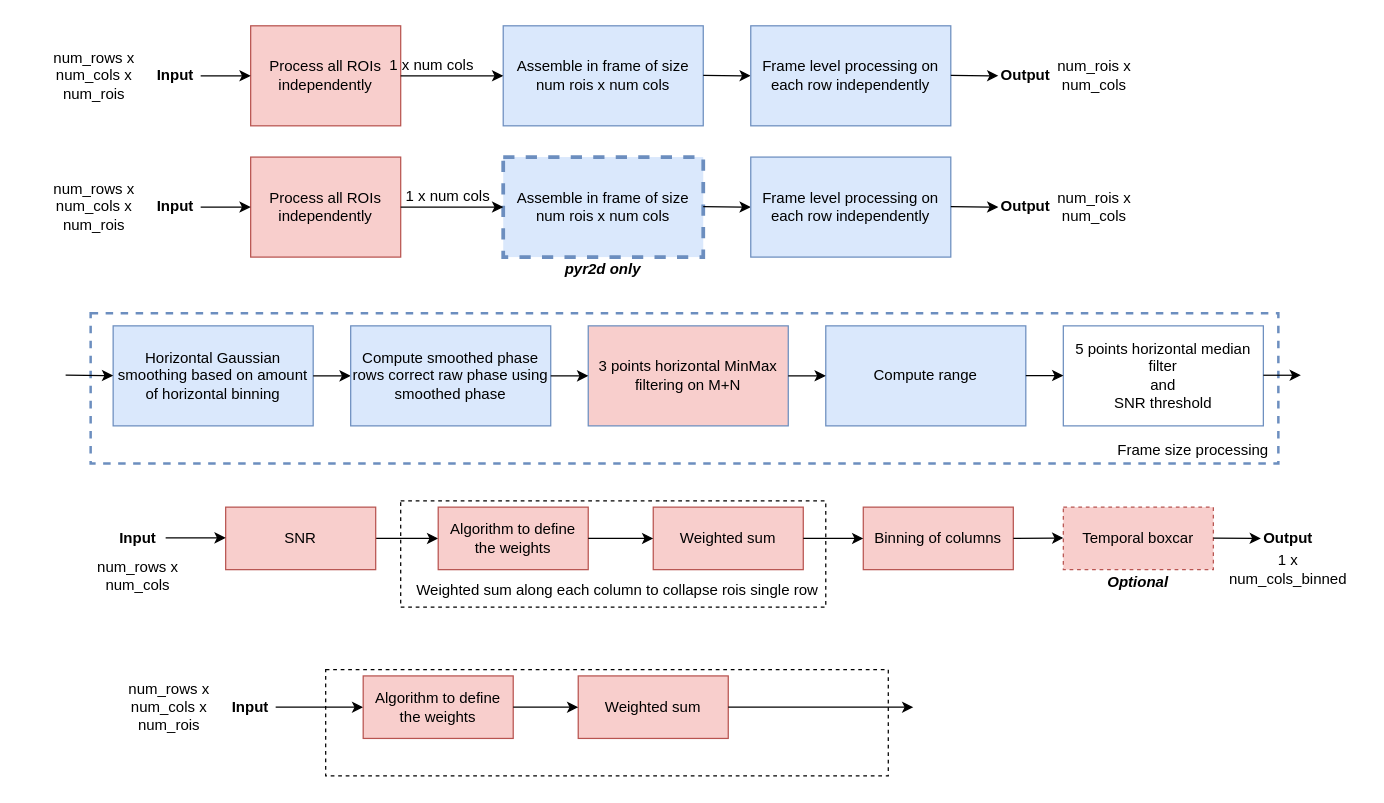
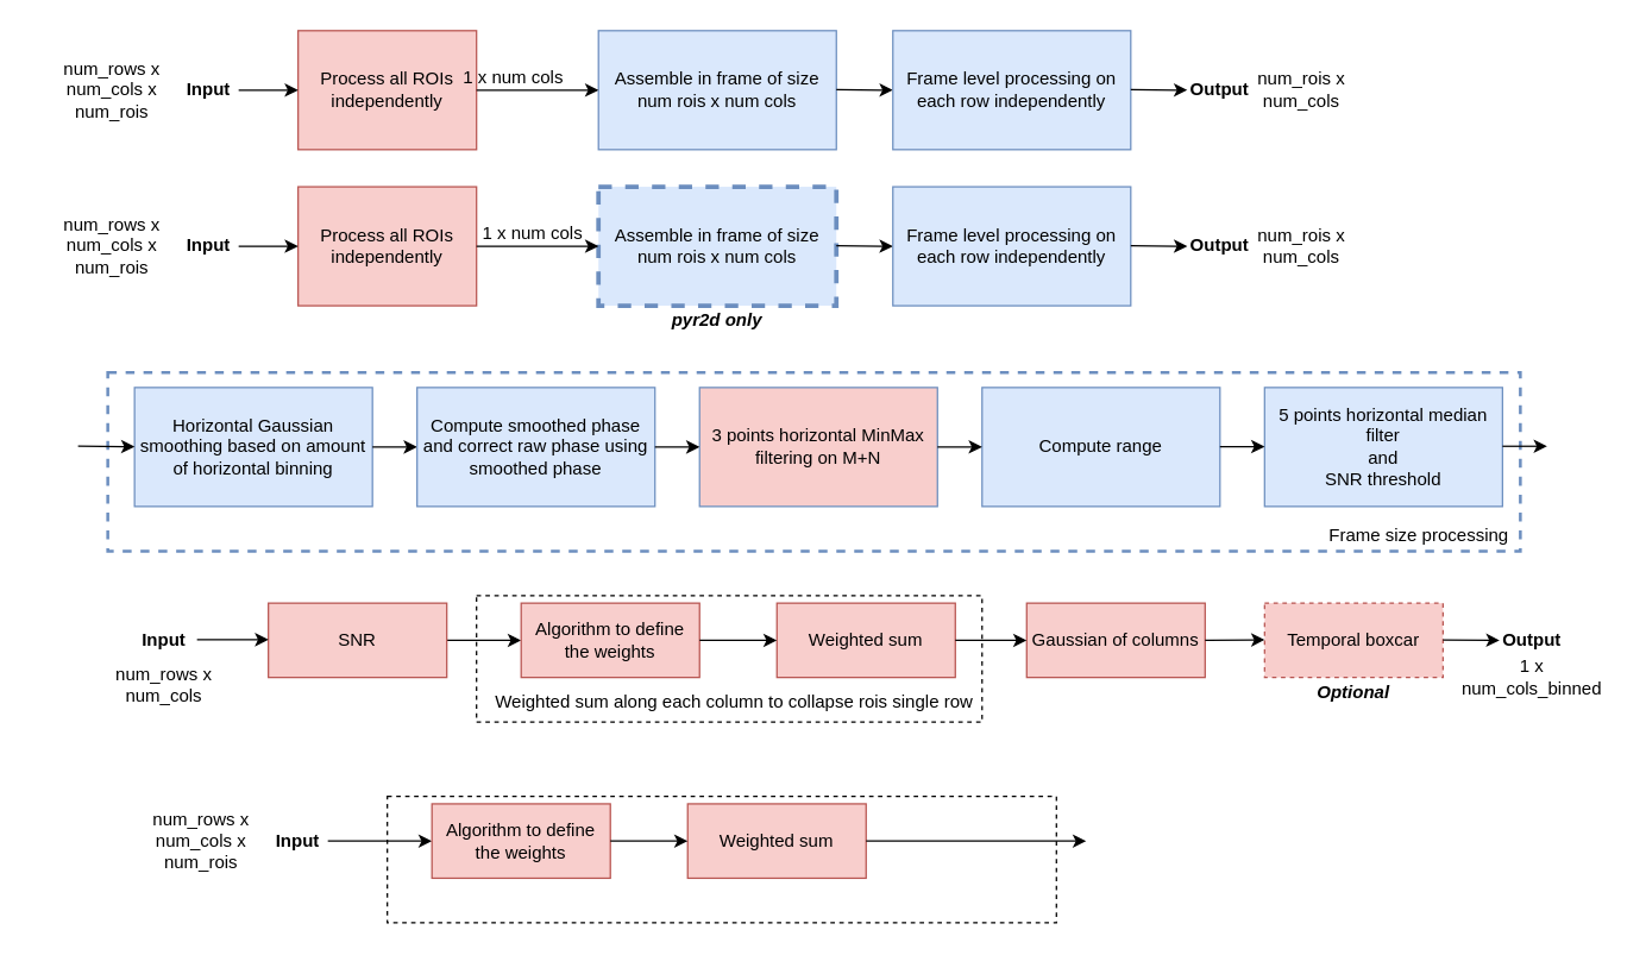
  <mxCell id="0" />
  <mxCell id="1" parent="0" />
  <mxCell id="2" value="" style="rounded=0;whiteSpace=wrap;html=1;dashed=1;strokeWidth=2;fillColor=none;strokeColor=#6c8ebf;" vertex="1" parent="1"><mxGeometry x="72" y="250" width="950" height="120" as="geometry" /></mxCell>
  <mxCell id="3" value="Process all ROIs independently" style="rounded=0;whiteSpace=wrap;html=1;fillColor=#f8cecc;strokeColor=#b85450;" parent="1" vertex="1"><mxGeometry x="200" y="20" width="120" height="80" as="geometry" /></mxCell>
  <mxCell id="4" value="" style="endArrow=classic;html=1;rounded=0;entryX=0;entryY=0.5;entryDx=0;entryDy=0;" parent="1" target="3" edge="1"><mxGeometry width="50" height="50" relative="1" as="geometry"><mxPoint x="160" y="60" as="sourcePoint" /><mxPoint x="140" y="150" as="targetPoint" /></mxGeometry></mxCell>
  <mxCell id="5" value="Assemble in frame of size&lt;br&gt;num rois x num cols" style="rounded=0;whiteSpace=wrap;html=1;fillColor=#dae8fc;strokeColor=#6c8ebf;" parent="1" vertex="1"><mxGeometry x="402" y="20" width="160" height="80" as="geometry" /></mxCell>
  <mxCell id="6" value="" style="endArrow=classic;html=1;rounded=0;exitX=1;exitY=0.5;exitDx=0;exitDy=0;entryX=0;entryY=0.5;entryDx=0;entryDy=0;" parent="1" source="3" target="5" edge="1"><mxGeometry width="50" height="50" relative="1" as="geometry"><mxPoint x="360" y="80" as="sourcePoint" /><mxPoint x="410" y="30" as="targetPoint" /></mxGeometry></mxCell>
  <mxCell id="7" value="1 x num cols" style="text;html=1;strokeColor=none;fillColor=none;align=center;verticalAlign=middle;whiteSpace=wrap;rounded=0;" parent="1" vertex="1"><mxGeometry x="310" y="37" width="70" height="30" as="geometry" /></mxCell>
  <mxCell id="8" value="num_rows x num_cols x num_rois" style="text;html=1;strokeColor=none;fillColor=none;align=center;verticalAlign=middle;whiteSpace=wrap;rounded=0;" parent="1" vertex="1"><mxGeometry x="20" y="35" width="110" height="50" as="geometry" /></mxCell>
  <mxCell id="9" value="" style="endArrow=classic;html=1;rounded=0;exitX=1;exitY=0.5;exitDx=0;exitDy=0;" parent="1" edge="1"><mxGeometry width="50" height="50" relative="1" as="geometry"><mxPoint x="562" y="59.71" as="sourcePoint" /><mxPoint x="600" y="60" as="targetPoint" /></mxGeometry></mxCell>
  <mxCell id="10" value="Frame level processing on each row independently" style="rounded=0;whiteSpace=wrap;html=1;fillColor=#dae8fc;strokeColor=#6c8ebf;" parent="1" vertex="1"><mxGeometry x="600" y="20" width="160" height="80" as="geometry" /></mxCell>
  <mxCell id="11" value="&lt;b&gt;Input&lt;/b&gt;" style="text;html=1;strokeColor=none;fillColor=none;align=center;verticalAlign=middle;whiteSpace=wrap;rounded=0;" parent="1" vertex="1"><mxGeometry x="110" y="45" width="60" height="30" as="geometry" /></mxCell>
  <mxCell id="12" value="&lt;b&gt;Output&lt;/b&gt;" style="text;html=1;strokeColor=none;fillColor=none;align=center;verticalAlign=middle;whiteSpace=wrap;rounded=0;" parent="1" vertex="1"><mxGeometry x="790" y="45" width="60" height="30" as="geometry" /></mxCell>
  <mxCell id="13" value="" style="endArrow=classic;html=1;rounded=0;exitX=1;exitY=0.5;exitDx=0;exitDy=0;" parent="1" edge="1"><mxGeometry width="50" height="50" relative="1" as="geometry"><mxPoint x="760" y="59.71" as="sourcePoint" /><mxPoint x="798" y="60" as="targetPoint" /></mxGeometry></mxCell>
  <mxCell id="14" value="num_rois x num_cols" style="text;html=1;strokeColor=none;fillColor=none;align=center;verticalAlign=middle;whiteSpace=wrap;rounded=0;" parent="1" vertex="1"><mxGeometry x="820" y="35" width="110" height="50" as="geometry" /></mxCell>
  <mxCell id="15" value="" style="rounded=0;whiteSpace=wrap;html=1;fillColor=none;dashed=1;" vertex="1" parent="1"><mxGeometry x="320" y="400" width="340" height="85" as="geometry" /></mxCell>
  <mxCell id="16" value="Weighted sum along each column to collapse rois single row" style="text;html=1;strokeColor=none;fillColor=none;align=center;verticalAlign=middle;whiteSpace=wrap;rounded=0;dashed=1;" vertex="1" parent="1"><mxGeometry x="326" y="457" width="335" height="30" as="geometry" /></mxCell>
  <mxCell id="17" value="" style="endArrow=classic;html=1;rounded=0;entryX=0;entryY=0.5;entryDx=0;entryDy=0;" edge="1" parent="1" target="20"><mxGeometry width="50" height="50" relative="1" as="geometry"><mxPoint x="300" y="430" as="sourcePoint" /><mxPoint x="320" y="430" as="targetPoint" /></mxGeometry></mxCell>
  <mxCell id="18" value="num_rows x num_cols" style="text;html=1;strokeColor=none;fillColor=none;align=center;verticalAlign=middle;whiteSpace=wrap;rounded=0;" vertex="1" parent="1"><mxGeometry x="55" y="435" width="110" height="50" as="geometry" /></mxCell>
  <mxCell id="19" value="&lt;b&gt;Input&lt;/b&gt;" style="text;html=1;strokeColor=none;fillColor=none;align=center;verticalAlign=middle;whiteSpace=wrap;rounded=0;" vertex="1" parent="1"><mxGeometry x="80" y="415" width="60" height="30" as="geometry" /></mxCell>
  <mxCell id="20" value="Algorithm to define the weights" style="rounded=0;whiteSpace=wrap;html=1;fillColor=#f8cecc;strokeColor=#b85450;" vertex="1" parent="1"><mxGeometry x="350" y="405" width="120" height="50" as="geometry" /></mxCell>
  <mxCell id="21" value="Weighted sum" style="rounded=0;whiteSpace=wrap;html=1;fillColor=#f8cecc;strokeColor=#b85450;" vertex="1" parent="1"><mxGeometry x="522" y="405" width="120" height="50" as="geometry" /></mxCell>
- <mxCell id="22" value="Binning of columns" style="rounded=0;whiteSpace=wrap;html=1;fillColor=#f8cecc;strokeColor=#b85450;" vertex="1" parent="1"><mxGeometry x="690" y="405" width="120" height="50" as="geometry" /></mxCell>
+ <mxCell id="22" value="Gaussian of columns" style="rounded=0;whiteSpace=wrap;html=1;fillColor=#f8cecc;strokeColor=#b85450;" vertex="1" parent="1"><mxGeometry x="690" y="405" width="120" height="50" as="geometry" /></mxCell>
  <mxCell id="23" value="Temporal boxcar" style="rounded=0;whiteSpace=wrap;html=1;fillColor=#f8cecc;strokeColor=#b85450;dashed=1;" vertex="1" parent="1"><mxGeometry x="850" y="405" width="120" height="50" as="geometry" /></mxCell>
  <mxCell id="24" value="&lt;b&gt;Output&lt;/b&gt;" style="text;html=1;strokeColor=none;fillColor=none;align=center;verticalAlign=middle;whiteSpace=wrap;rounded=0;" vertex="1" parent="1"><mxGeometry x="1000" y="415" width="60" height="30" as="geometry" /></mxCell>
  <mxCell id="25" value="" style="endArrow=classic;html=1;rounded=0;exitX=1;exitY=0.5;exitDx=0;exitDy=0;" edge="1" parent="1"><mxGeometry width="50" height="50" relative="1" as="geometry"><mxPoint x="970" y="429.71" as="sourcePoint" /><mxPoint x="1008" y="430" as="targetPoint" /></mxGeometry></mxCell>
  <mxCell id="26" value="" style="endArrow=classic;html=1;rounded=0;exitX=1;exitY=0.5;exitDx=0;exitDy=0;entryX=0;entryY=0.5;entryDx=0;entryDy=0;" edge="1" parent="1" source="20" target="21"><mxGeometry width="50" height="50" relative="1" as="geometry"><mxPoint x="640" y="345" as="sourcePoint" /><mxPoint x="690" y="295" as="targetPoint" /></mxGeometry></mxCell>
  <mxCell id="27" value="" style="endArrow=classic;html=1;rounded=0;exitX=1;exitY=0.5;exitDx=0;exitDy=0;entryX=0;entryY=0.5;entryDx=0;entryDy=0;" edge="1" parent="1" source="21" target="22"><mxGeometry width="50" height="50" relative="1" as="geometry"><mxPoint x="750" y="405" as="sourcePoint" /><mxPoint x="800" y="355" as="targetPoint" /></mxGeometry></mxCell>
  <mxCell id="28" value="" style="endArrow=classic;html=1;rounded=0;entryX=0;entryY=0.5;entryDx=0;entryDy=0;" edge="1" parent="1"><mxGeometry width="50" height="50" relative="1" as="geometry"><mxPoint x="810" y="430" as="sourcePoint" /><mxPoint x="850" y="429.71" as="targetPoint" /></mxGeometry></mxCell>
  <mxCell id="29" value="" style="rounded=0;whiteSpace=wrap;html=1;fillColor=none;dashed=1;" vertex="1" parent="1"><mxGeometry x="260" y="535" width="450" height="85" as="geometry" /></mxCell>
  <mxCell id="30" value="" style="endArrow=classic;html=1;rounded=0;entryX=0;entryY=0.5;entryDx=0;entryDy=0;" edge="1" parent="1" target="33"><mxGeometry width="50" height="50" relative="1" as="geometry"><mxPoint x="220" y="565" as="sourcePoint" /><mxPoint x="260" y="565" as="targetPoint" /></mxGeometry></mxCell>
  <mxCell id="31" value="num_rows x num_cols x num_rois" style="text;html=1;strokeColor=none;fillColor=none;align=center;verticalAlign=middle;whiteSpace=wrap;rounded=0;" vertex="1" parent="1"><mxGeometry x="80" y="540" width="110" height="50" as="geometry" /></mxCell>
  <mxCell id="32" value="&lt;b&gt;Input&lt;/b&gt;" style="text;html=1;strokeColor=none;fillColor=none;align=center;verticalAlign=middle;whiteSpace=wrap;rounded=0;" vertex="1" parent="1"><mxGeometry x="170" y="550" width="60" height="30" as="geometry" /></mxCell>
  <mxCell id="33" value="Algorithm to define the weights" style="rounded=0;whiteSpace=wrap;html=1;fillColor=#f8cecc;strokeColor=#b85450;" vertex="1" parent="1"><mxGeometry x="290" y="540" width="120" height="50" as="geometry" /></mxCell>
  <mxCell id="34" value="Weighted sum" style="rounded=0;whiteSpace=wrap;html=1;fillColor=#f8cecc;strokeColor=#b85450;" vertex="1" parent="1"><mxGeometry x="462" y="540" width="120" height="50" as="geometry" /></mxCell>
  <mxCell id="35" value="" style="endArrow=classic;html=1;rounded=0;exitX=1;exitY=0.5;exitDx=0;exitDy=0;entryX=0;entryY=0.5;entryDx=0;entryDy=0;" edge="1" parent="1" source="33" target="34"><mxGeometry width="50" height="50" relative="1" as="geometry"><mxPoint x="580" y="480" as="sourcePoint" /><mxPoint x="630" y="430" as="targetPoint" /></mxGeometry></mxCell>
  <mxCell id="36" value="" style="endArrow=classic;html=1;rounded=0;exitX=1;exitY=0.5;exitDx=0;exitDy=0;" edge="1" parent="1" source="34"><mxGeometry width="50" height="50" relative="1" as="geometry"><mxPoint x="690" y="540" as="sourcePoint" /><mxPoint x="730" y="565" as="targetPoint" /></mxGeometry></mxCell>
  <mxCell id="37" value="Process all ROIs independently" style="rounded=0;whiteSpace=wrap;html=1;fillColor=#f8cecc;strokeColor=#b85450;" vertex="1" parent="1"><mxGeometry x="200" y="125" width="120" height="80" as="geometry" /></mxCell>
  <mxCell id="38" value="" style="endArrow=classic;html=1;rounded=0;entryX=0;entryY=0.5;entryDx=0;entryDy=0;" edge="1" parent="1" target="37"><mxGeometry width="50" height="50" relative="1" as="geometry"><mxPoint x="160" y="165" as="sourcePoint" /><mxPoint x="140" y="255" as="targetPoint" /></mxGeometry></mxCell>
  <mxCell id="39" value="Assemble in frame of size&lt;br&gt;num rois x num cols" style="rounded=0;whiteSpace=wrap;html=1;fillColor=#dae8fc;strokeColor=#6c8ebf;dashed=1;strokeWidth=3;" vertex="1" parent="1"><mxGeometry x="402" y="125" width="160" height="80" as="geometry" /></mxCell>
  <mxCell id="40" value="" style="endArrow=classic;html=1;rounded=0;exitX=1;exitY=0.5;exitDx=0;exitDy=0;entryX=0;entryY=0.5;entryDx=0;entryDy=0;" edge="1" parent="1" source="37" target="39"><mxGeometry width="50" height="50" relative="1" as="geometry"><mxPoint x="360" y="185" as="sourcePoint" /><mxPoint x="410" y="135" as="targetPoint" /></mxGeometry></mxCell>
  <mxCell id="41" value="1 x num cols" style="text;html=1;strokeColor=none;fillColor=none;align=center;verticalAlign=middle;whiteSpace=wrap;rounded=0;" vertex="1" parent="1"><mxGeometry x="323" y="142" width="70" height="30" as="geometry" /></mxCell>
  <mxCell id="42" value="num_rows x num_cols x num_rois" style="text;html=1;strokeColor=none;fillColor=none;align=center;verticalAlign=middle;whiteSpace=wrap;rounded=0;" vertex="1" parent="1"><mxGeometry x="20" y="140" width="110" height="50" as="geometry" /></mxCell>
  <mxCell id="43" value="" style="endArrow=classic;html=1;rounded=0;exitX=1;exitY=0.5;exitDx=0;exitDy=0;" edge="1" parent="1"><mxGeometry width="50" height="50" relative="1" as="geometry"><mxPoint x="562" y="164.71" as="sourcePoint" /><mxPoint x="600" y="165" as="targetPoint" /></mxGeometry></mxCell>
  <mxCell id="44" value="Frame level processing on each row independently" style="rounded=0;whiteSpace=wrap;html=1;fillColor=#dae8fc;strokeColor=#6c8ebf;" vertex="1" parent="1"><mxGeometry x="600" y="125" width="160" height="80" as="geometry" /></mxCell>
  <mxCell id="45" value="&lt;b&gt;Input&lt;/b&gt;" style="text;html=1;strokeColor=none;fillColor=none;align=center;verticalAlign=middle;whiteSpace=wrap;rounded=0;" vertex="1" parent="1"><mxGeometry x="110" y="150" width="60" height="30" as="geometry" /></mxCell>
  <mxCell id="46" value="&lt;b&gt;Output&lt;/b&gt;" style="text;html=1;strokeColor=none;fillColor=none;align=center;verticalAlign=middle;whiteSpace=wrap;rounded=0;" vertex="1" parent="1"><mxGeometry x="790" y="150" width="60" height="30" as="geometry" /></mxCell>
  <mxCell id="47" value="" style="endArrow=classic;html=1;rounded=0;exitX=1;exitY=0.5;exitDx=0;exitDy=0;" edge="1" parent="1"><mxGeometry width="50" height="50" relative="1" as="geometry"><mxPoint x="760" y="164.71" as="sourcePoint" /><mxPoint x="798" y="165" as="targetPoint" /></mxGeometry></mxCell>
  <mxCell id="48" value="num_rois x num_cols" style="text;html=1;strokeColor=none;fillColor=none;align=center;verticalAlign=middle;whiteSpace=wrap;rounded=0;" vertex="1" parent="1"><mxGeometry x="820" y="140" width="110" height="50" as="geometry" /></mxCell>
  <mxCell id="49" value="&lt;i&gt;&lt;b&gt;pyr2d only&lt;/b&gt;&lt;/i&gt;" style="text;html=1;strokeColor=none;fillColor=none;align=center;verticalAlign=middle;whiteSpace=wrap;rounded=0;dashed=1;" vertex="1" parent="1"><mxGeometry x="432" y="200" width="100" height="30" as="geometry" /></mxCell>
  <mxCell id="50" value="Horizontal Gaussian smoothing based on amount of horizontal binning" style="rounded=0;whiteSpace=wrap;html=1;fillColor=#dae8fc;strokeColor=#6c8ebf;" vertex="1" parent="1"><mxGeometry x="90" y="260" width="160" height="80" as="geometry" /></mxCell>
  <mxCell id="51" value="" style="endArrow=classic;html=1;rounded=0;exitX=1;exitY=0.5;exitDx=0;exitDy=0;" edge="1" parent="1" source="50"><mxGeometry width="50" height="50" relative="1" as="geometry"><mxPoint x="380" y="310" as="sourcePoint" /><mxPoint x="280" y="300" as="targetPoint" /></mxGeometry></mxCell>
- <mxCell id="52" value="Compute smoothed phase rows correct raw phase using smoothed phase" style="rounded=0;whiteSpace=wrap;html=1;fillColor=#dae8fc;strokeColor=#6c8ebf;" vertex="1" parent="1"><mxGeometry x="280" y="260" width="160" height="80" as="geometry" /></mxCell>
+ <mxCell id="52" value="Compute smoothed phase and correct raw phase using smoothed phase" style="rounded=0;whiteSpace=wrap;html=1;fillColor=#dae8fc;strokeColor=#6c8ebf;" vertex="1" parent="1"><mxGeometry x="280" y="260" width="160" height="80" as="geometry" /></mxCell>
  <mxCell id="53" value="3 points horizontal MinMax filtering on M+N" style="rounded=0;whiteSpace=wrap;html=1;fillColor=#f8cecc;strokeColor=#6c8ebf;" vertex="1" parent="1"><mxGeometry x="470" y="260" width="160" height="80" as="geometry" /></mxCell>
  <mxCell id="54" value="" style="endArrow=classic;html=1;rounded=0;exitX=1;exitY=0.5;exitDx=0;exitDy=0;" edge="1" parent="1" source="52"><mxGeometry width="50" height="50" relative="1" as="geometry"><mxPoint x="470" y="330" as="sourcePoint" /><mxPoint x="470" y="300" as="targetPoint" /></mxGeometry></mxCell>
  <mxCell id="55" value="Compute range" style="rounded=0;whiteSpace=wrap;html=1;fillColor=#dae8fc;strokeColor=#6c8ebf;" vertex="1" parent="1"><mxGeometry x="660" y="260" width="160" height="80" as="geometry" /></mxCell>
  <mxCell id="56" value="" style="endArrow=classic;html=1;rounded=0;exitX=1;exitY=0.5;exitDx=0;exitDy=0;" edge="1" parent="1"><mxGeometry width="50" height="50" relative="1" as="geometry"><mxPoint x="630" y="299.92" as="sourcePoint" /><mxPoint x="660" y="300" as="targetPoint" /></mxGeometry></mxCell>
- <mxCell id="57" value="5 points horizontal median filter&lt;br&gt;and&lt;br&gt;SNR threshold" style="rounded=0;whiteSpace=wrap;html=1;fillColor=#ffffff;strokeColor=#6c8ebf;" vertex="1" parent="1"><mxGeometry x="850" y="260" width="160" height="80" as="geometry" /></mxCell>
+ <mxCell id="57" value="5 points horizontal median filter&lt;br&gt;and&lt;br&gt;SNR threshold" style="rounded=0;whiteSpace=wrap;html=1;fillColor=#dae8fc;strokeColor=#6c8ebf;" vertex="1" parent="1"><mxGeometry x="850" y="260" width="160" height="80" as="geometry" /></mxCell>
  <mxCell id="58" value="" style="endArrow=classic;html=1;rounded=0;exitX=1;exitY=0.5;exitDx=0;exitDy=0;" edge="1" parent="1"><mxGeometry width="50" height="50" relative="1" as="geometry"><mxPoint x="820" y="299.71" as="sourcePoint" /><mxPoint x="850" y="299.79" as="targetPoint" /></mxGeometry></mxCell>
  <mxCell id="59" value="" style="endArrow=classic;html=1;rounded=0;exitX=1;exitY=0.5;exitDx=0;exitDy=0;" edge="1" parent="1"><mxGeometry width="50" height="50" relative="1" as="geometry"><mxPoint x="52" y="299.5" as="sourcePoint" /><mxPoint x="90" y="299.79" as="targetPoint" /></mxGeometry></mxCell>
  <mxCell id="60" value="" style="endArrow=classic;html=1;rounded=0;" edge="1" parent="1"><mxGeometry width="50" height="50" relative="1" as="geometry"><mxPoint x="1010" y="299.5" as="sourcePoint" /><mxPoint x="1040" y="299.5" as="targetPoint" /></mxGeometry></mxCell>
  <mxCell id="61" value="Frame size processing" style="text;html=1;strokeColor=none;fillColor=none;align=center;verticalAlign=middle;whiteSpace=wrap;rounded=0;dashed=1;" vertex="1" parent="1"><mxGeometry x="844" y="345" width="220" height="30" as="geometry" /></mxCell>
  <mxCell id="62" value="&lt;i&gt;&lt;b&gt;Optional&lt;/b&gt;&lt;/i&gt;" style="text;html=1;strokeColor=none;fillColor=none;align=center;verticalAlign=middle;whiteSpace=wrap;rounded=0;dashed=1;" vertex="1" parent="1"><mxGeometry x="880" y="450" width="60" height="30" as="geometry" /></mxCell>
  <mxCell id="63" value="SNR" style="rounded=0;whiteSpace=wrap;html=1;fillColor=#f8cecc;strokeColor=#b85450;" vertex="1" parent="1"><mxGeometry x="180" y="405" width="120" height="50" as="geometry" /></mxCell>
  <mxCell id="64" value="" style="endArrow=classic;html=1;rounded=0;exitX=1;exitY=0.5;exitDx=0;exitDy=0;entryX=0;entryY=0.5;entryDx=0;entryDy=0;" edge="1" parent="1"><mxGeometry width="50" height="50" relative="1" as="geometry"><mxPoint x="132" y="429.58" as="sourcePoint" /><mxPoint x="180" y="429.58" as="targetPoint" /></mxGeometry></mxCell>
  <mxCell id="65" value="1 x num_cols_binned" style="text;html=1;strokeColor=none;fillColor=none;align=center;verticalAlign=middle;whiteSpace=wrap;rounded=0;" vertex="1" parent="1"><mxGeometry x="975" y="430" width="110" height="50" as="geometry" /></mxCell>
